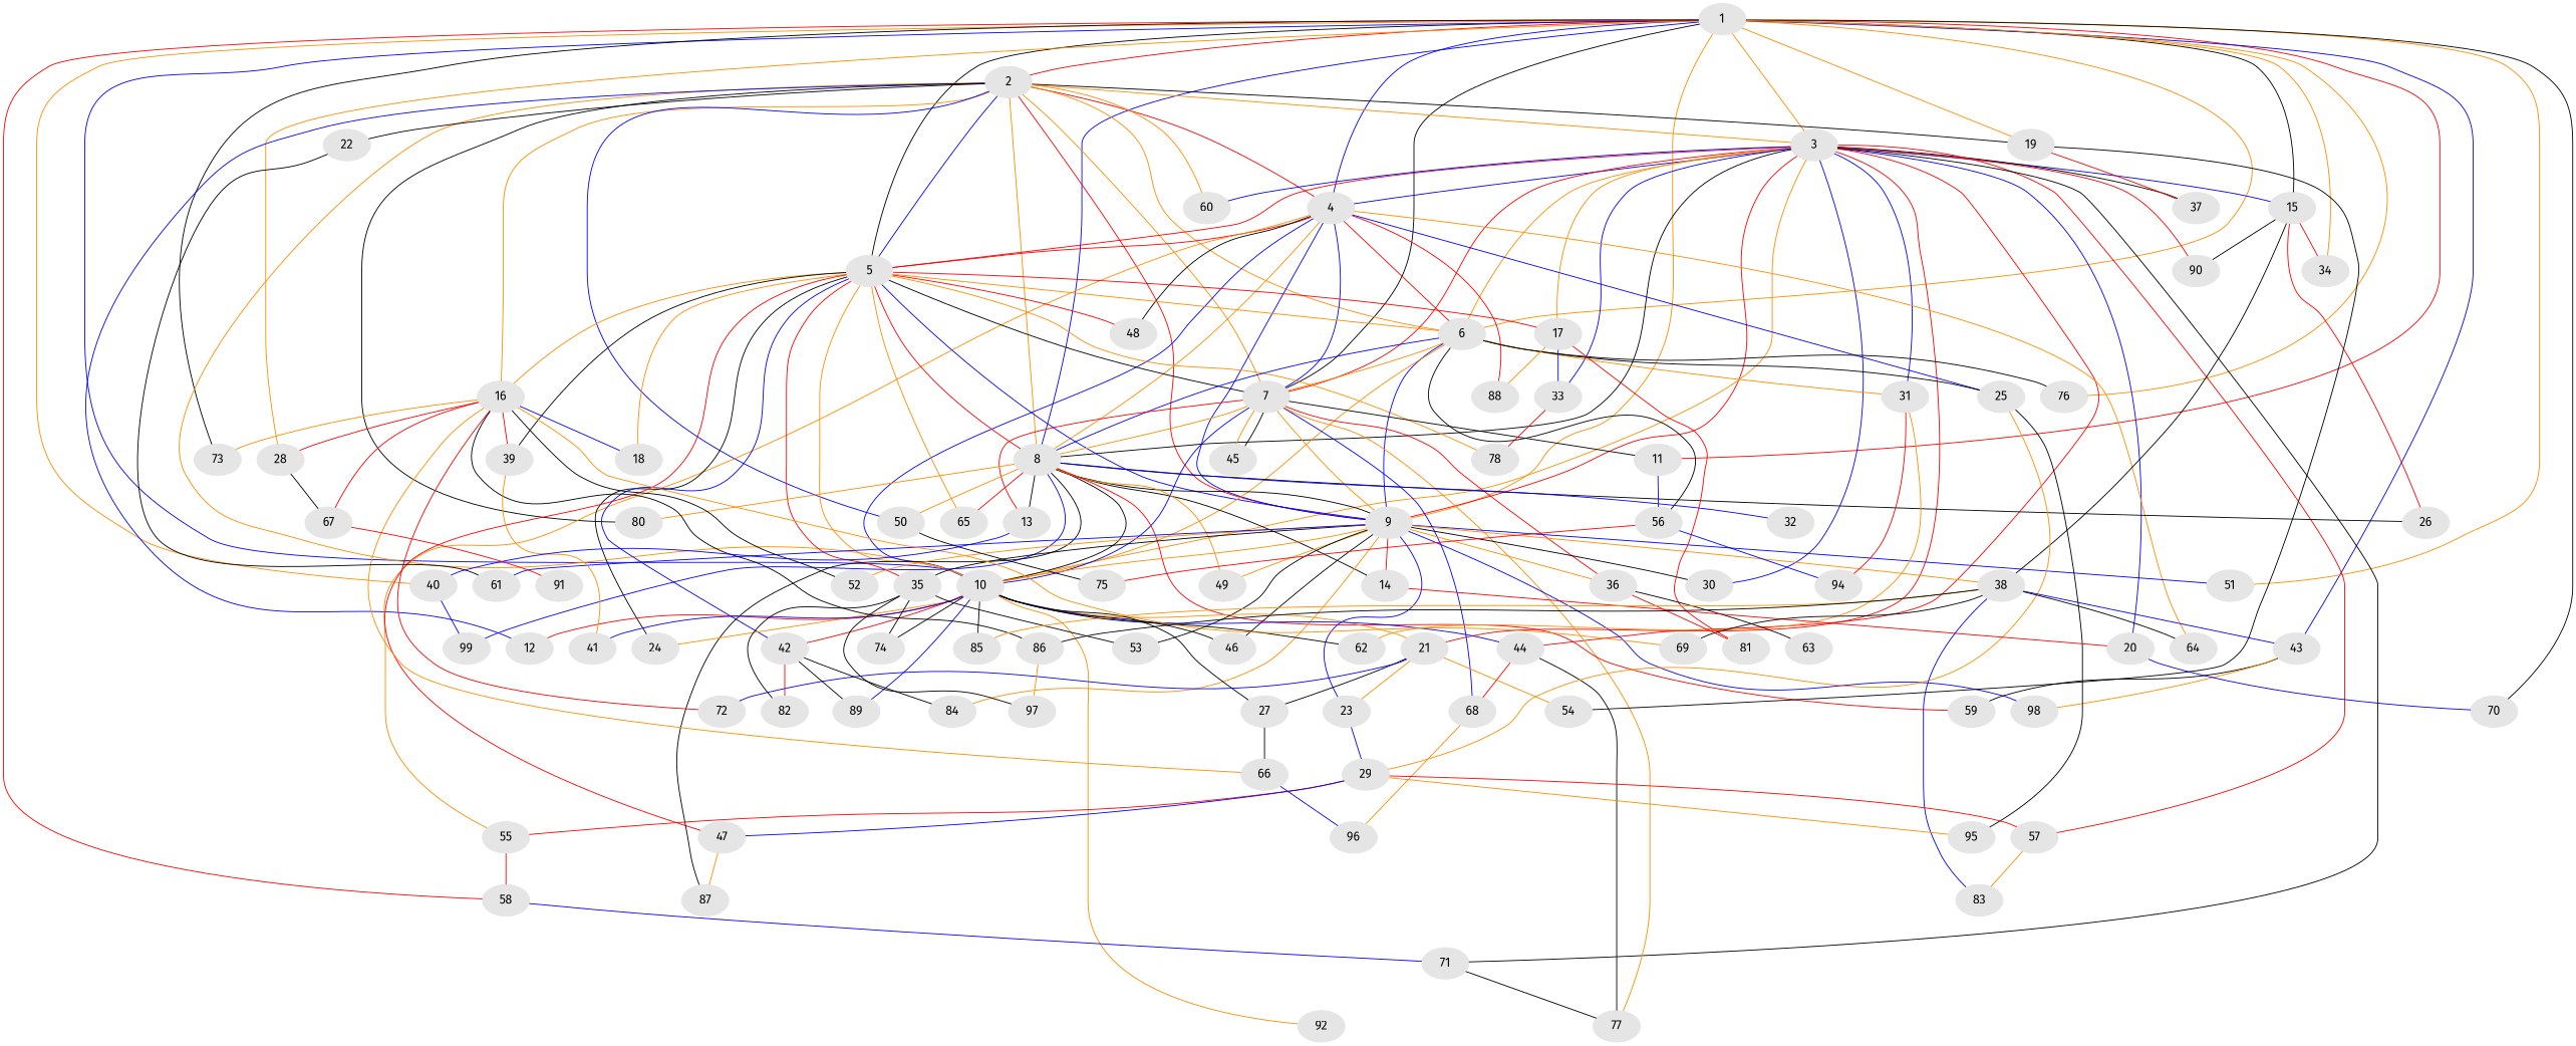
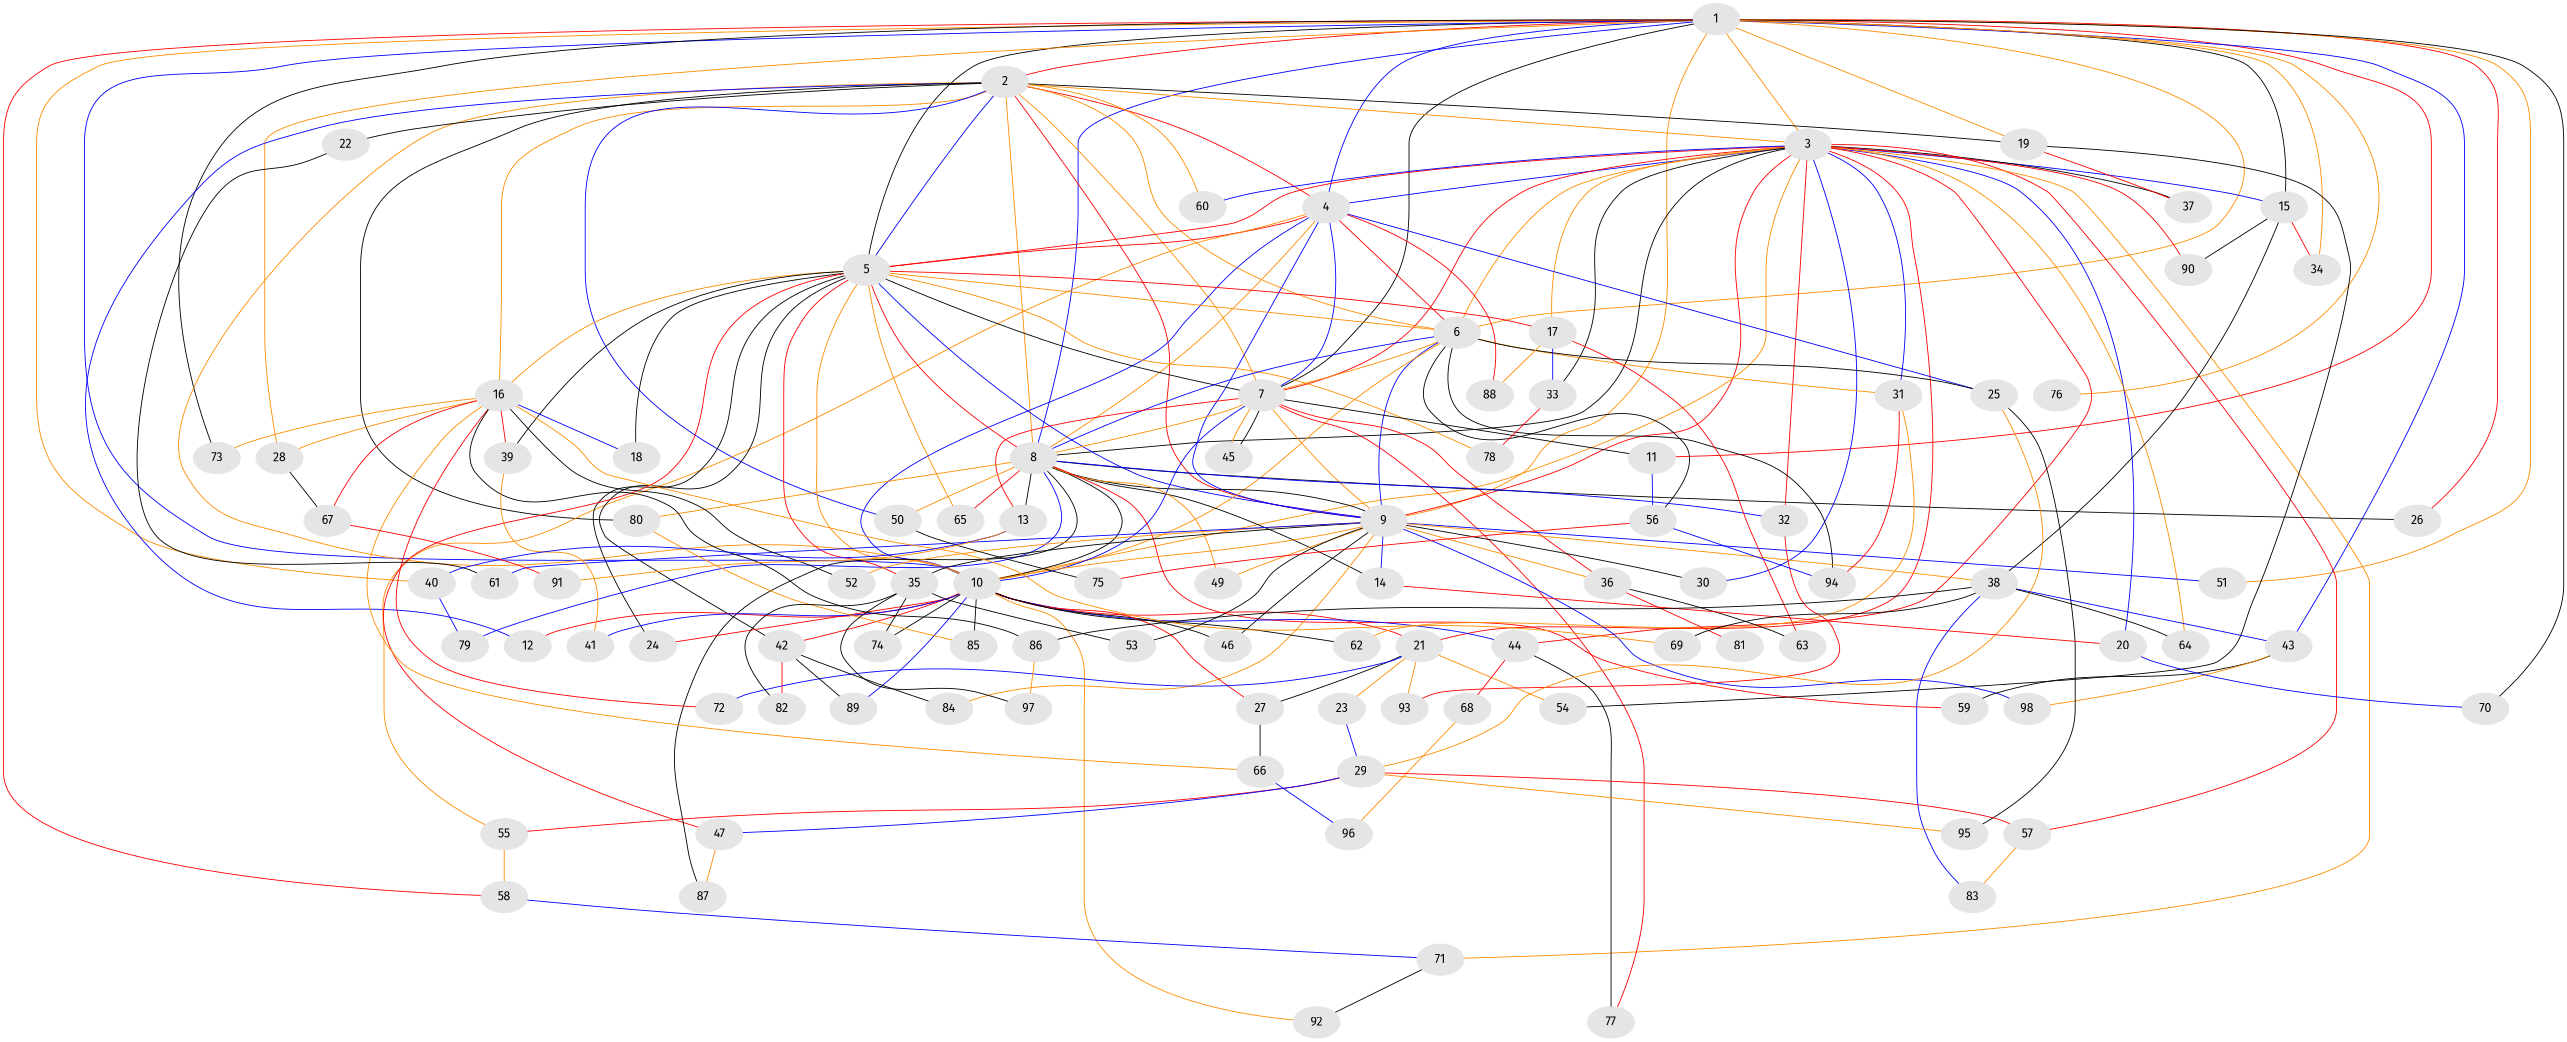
  graph {
    fontname="Fira Sans"
    node [color=gray90 fontname="Fira Sans" style=filled]
    edge [color=darkorange fontname="Fira Sans"]
    1
    2
    3
    4
    5
    6
    7
    8
    9
    10
    11
    15
    19
    26
    28
    34
    40
    43
    51
    58
    70
    73
    76
    12
    16
    22
    50
    60
    80
    17
    20
    21
    30
    31
    32
    33
    37
    44
    57
    64
    71
    90
    25
-   48
    55
    88
    18
    24
    35
    39
    42
    47
    65
    78
    56
    13
    36
    45
    68
    77
    14
    49
    59
-   79 [label=99]
+   79
    87
    23
    38
    46
    52
    53
    61
    84
    98
    27
    41
    62
    74
    85
    89
    92
    54
    67
    66
    69
    72
    86
    75
    81
+   93
    94
    83
    29
    95
    82
    97
    91
    63
    96
    1 -- 2 [color=red]
    1 -- 3
    1 -- 4 [color=blue]
    1 -- 5 [color=black]
    1 -- 6
    1 -- 7 [color=black]
    1 -- 8 [color=blue]
    1 -- 9
    1 -- 10 [color=blue]
    1 -- 11 [color=red]
    1 -- 15 [color=black]
    1 -- 19
-   15 -- 26 [color=red]
+   1 -- 26 [color=red]
    1 -- 28
    1 -- 34
    1 -- 40
    1 -- 43 [color=blue]
    1 -- 51
    1 -- 58 [color=red]
    1 -- 70 [color=black]
    1 -- 73 [color=black]
    1 -- 76
    2 -- 3
    2 -- 4 [color=red]
    2 -- 5 [color=blue]
    2 -- 6
    2 -- 7
    2 -- 8
    2 -- 9 [color=red]
    2 -- 10
    2 -- 19 [color=black]
    2 -- 12 [color=blue]
    2 -- 16
    2 -- 22 [color=black]
    2 -- 50 [color=blue]
    2 -- 60
    2 -- 80 [color=black]
    3 -- 4 [color=blue]
    3 -- 5 [color=red]
    3 -- 6
    3 -- 7 [color=red]
    3 -- 8 [color=black]
    3 -- 9 [color=red]
    3 -- 10
    3 -- 15 [color=blue]
    3 -- 60 [color=blue]
    3 -- 17
    3 -- 20 [color=blue]
    3 -- 21 [color=red]
    3 -- 30 [color=blue]
    3 -- 31 [color=blue]
-   3 -- 33 [color=blue]
+   3 -- 32 [color=red]
+   3 -- 33 [color=black]
    3 -- 37 [color=black]
    3 -- 44 [color=red]
    3 -- 57 [color=red]
-   4 -- 64
-   3 -- 71 [color=black]
+   3 -- 64
+   3 -- 71
    3 -- 90 [color=red]
    4 -- 5 [color=red]
    4 -- 6 [color=red]
    4 -- 7 [color=blue]
    4 -- 8
    4 -- 9 [color=blue]
    4 -- 10 [color=blue]
    4 -- 25 [color=blue]
-   4 -- 48 [color=black]
    4 -- 55
    4 -- 88 [color=red]
    5 -- 6
    5 -- 7 [color=black]
    5 -- 8 [color=red]
    5 -- 9 [color=blue]
    5 -- 10
    5 -- 16
    5 -- 17 [color=red]
-   5 -- 48 [color=red]
-   5 -- 18
+   5 -- 18 [color=black]
    5 -- 24 [color=black]
    5 -- 35 [color=red]
    5 -- 39 [color=black]
-   5 -- 42 [color=blue]
+   5 -- 42 [color=black]
    5 -- 47 [color=red]
    5 -- 65
    5 -- 78
    6 -- 7
    6 -- 8 [color=blue]
    6 -- 9 [color=blue]
    6 -- 10
-   6 -- 76 [color=black]
+   6 -- 94 [color=black]
    6 -- 31
    6 -- 25 [color=black]
    6 -- 56 [color=black]
    7 -- 8
    7 -- 9
    7 -- 10 [color=blue]
    7 -- 11 [color=black]
    7 -- 13 [color=red]
    7 -- 36 [color=red]
    7 -- 45
    7 -- 45 [color=black]
-   7 -- 68 [color=blue]
-   7 -- 77
+   7 -- 77 [color=red]
    8 -- 9 [color=black]
    8 -- 10 [color=black]
    8 -- 26 [color=black]
    8 -- 50
    8 -- 80
    8 -- 32 [color=blue]
    8 -- 65 [color=red]
    8 -- 13 [color=black]
    8 -- 14 [color=black]
    8 -- 49
    8 -- 59 [color=red]
    8 -- 79 [color=blue]
    8 -- 87 [color=black]
    9 -- 10
    9 -- 51 [color=blue]
    9 -- 30 [color=black]
    9 -- 35 [color=black]
    9 -- 36
-   9 -- 14 [color=red]
+   9 -- 14 [color=blue]
    9 -- 49
-   9 -- 23 [color=blue]
    9 -- 38
    9 -- 46 [color=black]
    9 -- 52
    9 -- 53 [color=black]
    9 -- 61 [color=blue]
    9 -- 84
    9 -- 98 [color=blue]
    10 -- 12 [color=red]
-   10 -- 21
+   10 -- 21 [color=red]
    10 -- 44 [color=blue]
-   10 -- 24
+   10 -- 24 [color=red]
    10 -- 42 [color=red]
    10 -- 46 [color=black]
-   10 -- 27 [color=black]
+   10 -- 27 [color=red]
    10 -- 41 [color=blue]
    10 -- 62 [color=black]
    10 -- 74 [color=black]
    10 -- 85 [color=black]
    10 -- 89 [color=blue]
    10 -- 92
    11 -- 56 [color=blue]
    15 -- 34 [color=red]
    15 -- 90 [color=black]
    15 -- 38 [color=black]
    19 -- 37 [color=red]
    19 -- 54 [color=black]
    28 -- 67 [color=black]
    40 -- 79 [color=blue]
    43 -- 59 [color=black]
    43 -- 98
    58 -- 71 [color=blue]
-   16 -- 28 [color=red]
+   16 -- 28
    16 -- 73
    16 -- 18 [color=blue]
    16 -- 39 [color=red]
    16 -- 52 [color=black]
    16 -- 67 [color=red]
    16 -- 66
    16 -- 69
    16 -- 72 [color=red]
    16 -- 86 [color=black]
    22 -- 61 [color=black]
    50 -- 75 [color=black]
    17 -- 33 [color=blue]
    17 -- 88
-   17 -- 81 [color=red]
+   17 -- 63 [color=red]
    20 -- 70 [color=blue]
    21 -- 23
    21 -- 27 [color=black]
    21 -- 54
    21 -- 72 [color=blue]
+   21 -- 93
    31 -- 62
    31 -- 94 [color=red]
+   32 -- 93 [color=red]
    33 -- 78 [color=red]
    44 -- 68 [color=red]
    44 -- 77 [color=black]
    57 -- 83
-   71 -- 77 [color=black]
+   71 -- 92 [color=black]
    25 -- 29
    25 -- 95 [color=black]
-   55 -- 58 [color=red]
+   55 -- 58
    35 -- 53 [color=black]
    35 -- 74 [color=black]
    35 -- 82 [color=black]
    35 -- 97 [color=black]
    39 -- 41
    42 -- 84 [color=black]
    42 -- 89 [color=black]
    42 -- 82 [color=red]
    47 -- 87
    56 -- 75 [color=red]
    56 -- 94 [color=blue]
    13 -- 40 [color=blue]
+   13 -- 91
    36 -- 81 [color=red]
    36 -- 63 [color=black]
    68 -- 96
    14 -- 20 [color=red]
    23 -- 29 [color=blue]
    38 -- 43 [color=blue]
    38 -- 64 [color=black]
-   38 -- 85
+   80 -- 85
    38 -- 69 [color=black]
    38 -- 86 [color=black]
    38 -- 83 [color=blue]
    27 -- 66 [color=black]
    67 -- 91 [color=red]
    66 -- 96 [color=blue]
    86 -- 97
    29 -- 57 [color=red]
    29 -- 55 [color=red]
    29 -- 47 [color=blue]
    29 -- 95
  }
